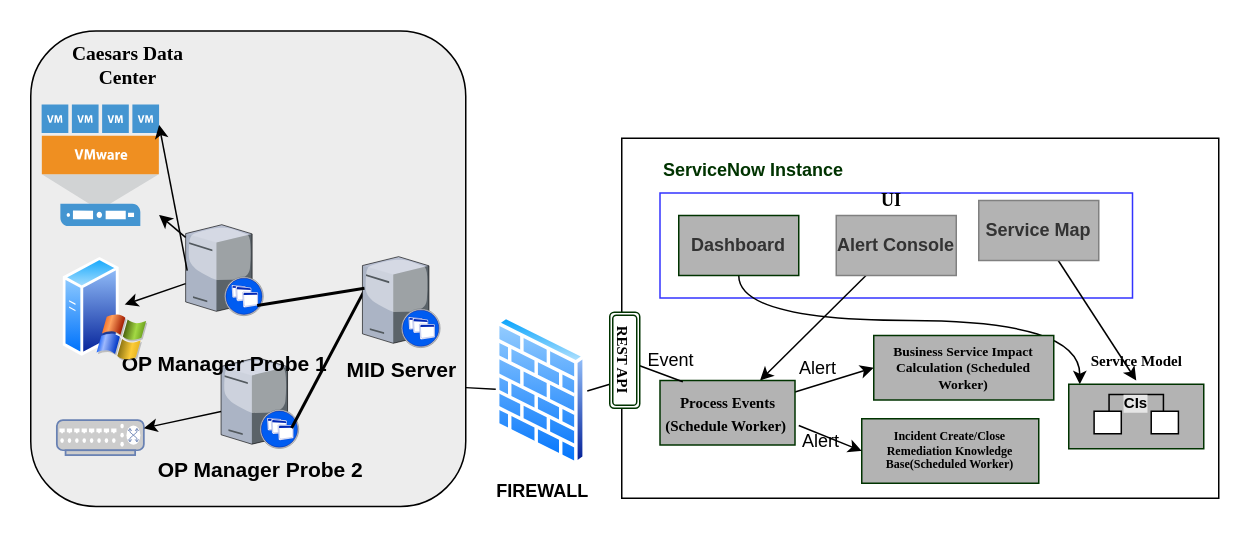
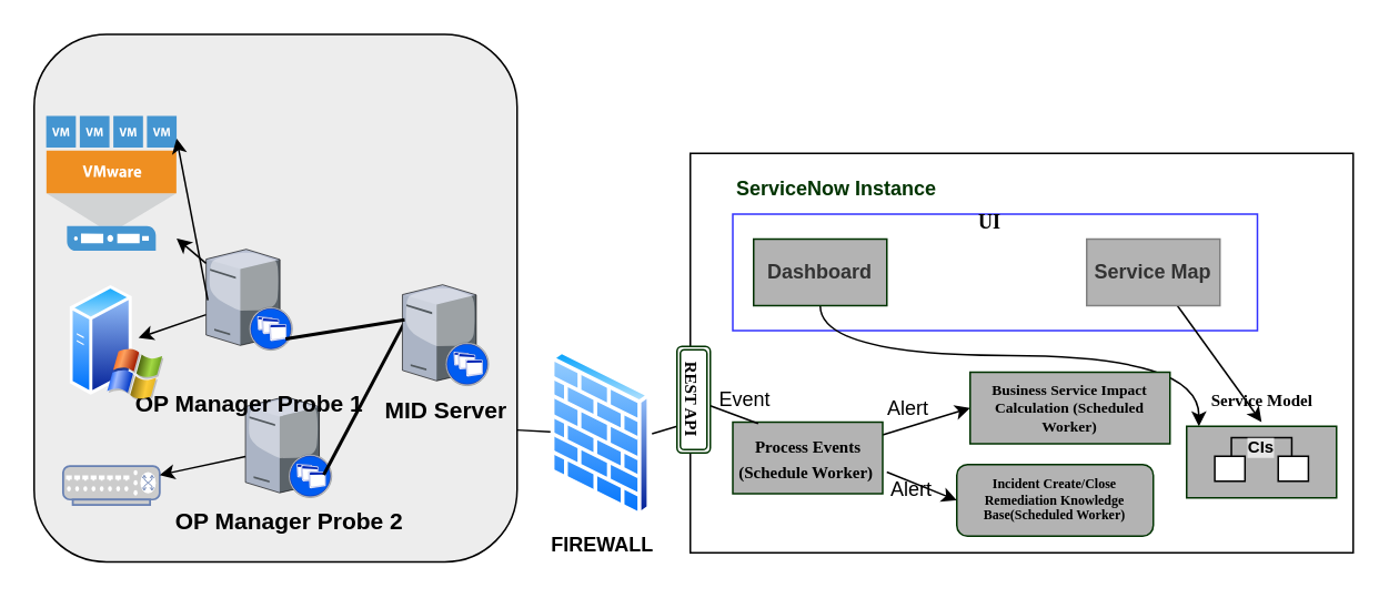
  <mxCell id="0" />
  <mxCell id="1" parent="0" />
  <mxCell id="2" value="" style="group" vertex="1" connectable="0" parent="1"><mxGeometry x="20" y="20" width="290" height="317" as="geometry" /></mxCell>
  <mxCell id="3" value="" style="whiteSpace=wrap;html=1;fillColor=#EDEDED;fontSize=14;strokeColor=#000000;verticalAlign=top;align=center;rounded=1;" vertex="1" parent="2"><mxGeometry width="290" height="317" as="geometry" /></mxCell>
  <mxCell id="4" value="&lt;b&gt;OP Manager Probe 2&lt;/b&gt;" style="verticalLabelPosition=bottom;aspect=fixed;html=1;verticalAlign=top;strokeColor=none;shape=mxgraph.citrix.xenapp_server;fillColor=#66B2FF;gradientColor=#0066CC;fontSize=14;" vertex="1" parent="2"><mxGeometry x="126.875" y="217.694" width="51.795" height="60.654" as="geometry" /></mxCell>
  <mxCell id="5" value="&lt;b&gt;&lt;br&gt;OP Manager Probe 1&lt;/b&gt;" style="verticalLabelPosition=bottom;aspect=fixed;html=1;verticalAlign=top;strokeColor=none;shape=mxgraph.citrix.xenapp_server;fillColor=#66B2FF;gradientColor=#0066CC;fontSize=14;" vertex="1" parent="2"><mxGeometry x="103.25" y="129.131" width="51.795" height="60.654" as="geometry" /></mxCell>
  <mxCell id="6" style="edgeStyle=none;rounded=0;html=1;startSize=10;endSize=10;jettySize=auto;orthogonalLoop=1;fontSize=14;endArrow=none;endFill=0;strokeWidth=2;entryX=0.026;entryY=0.371;entryDx=0;entryDy=0;entryPerimeter=0;exitX=0.908;exitY=0.775;exitDx=0;exitDy=0;exitPerimeter=0;" edge="1" parent="2" source="4" target="7"><mxGeometry relative="1" as="geometry"><mxPoint x="155.875" y="290.129" as="sourcePoint" /><mxPoint x="155.875" y="120.725" as="targetPoint" /></mxGeometry></mxCell>
  <mxCell id="7" value="&lt;b&gt;MID Server&lt;/b&gt;" style="verticalLabelPosition=bottom;aspect=fixed;html=1;verticalAlign=top;strokeColor=none;shape=mxgraph.citrix.xenapp_server;fillColor=#66B2FF;gradientColor=#0066CC;fontSize=14;" vertex="1" parent="2"><mxGeometry x="221.125" y="150.424" width="51.795" height="60.654" as="geometry" /></mxCell>
  <mxCell id="8" style="edgeStyle=none;rounded=0;html=1;startSize=10;endSize=10;jettySize=auto;orthogonalLoop=1;fontSize=14;endArrow=none;endFill=0;strokeWidth=2;entryX=0.026;entryY=0.348;entryDx=0;entryDy=0;entryPerimeter=0;exitX=0.921;exitY=0.888;exitDx=0;exitDy=0;exitPerimeter=0;" edge="1" parent="2" source="5" target="7"><mxGeometry relative="1" as="geometry" /></mxCell>
  <mxCell id="9" value="" style="aspect=fixed;perimeter=ellipsePerimeter;html=1;align=center;shadow=0;dashed=0;spacingTop=3;image;image=img/lib/active_directory/windows_server_2.svg;" vertex="1" parent="2"><mxGeometry x="21.75" y="150.423" width="56.565" height="70.707" as="geometry" /></mxCell>
  <mxCell id="10" style="edgeStyle=none;rounded=0;orthogonalLoop=1;jettySize=auto;html=1;entryX=0.723;entryY=0.452;entryDx=0;entryDy=0;entryPerimeter=0;" edge="1" parent="2" source="5" target="9"><mxGeometry relative="1" as="geometry" /></mxCell>
  <mxCell id="11" value="" style="fontColor=#0066CC;verticalAlign=top;verticalLabelPosition=bottom;labelPosition=center;align=center;html=1;outlineConnect=0;fillColor=#CCCCCC;strokeColor=#6881B3;gradientColor=none;gradientDirection=north;strokeWidth=2;shape=mxgraph.networks.switch;" vertex="1" parent="2"><mxGeometry x="17.4" y="259.364" width="58" height="23.366" as="geometry" /></mxCell>
  <mxCell id="12" style="edgeStyle=none;rounded=0;orthogonalLoop=1;jettySize=auto;html=1;" edge="1" parent="2" source="4" target="11"><mxGeometry relative="1" as="geometry" /></mxCell>
  <mxCell id="13" value="" style="pointerEvents=1;shadow=0;dashed=0;html=1;strokeColor=none;fillColor=#4495D1;labelPosition=center;verticalLabelPosition=bottom;verticalAlign=top;align=center;outlineConnect=0;shape=mxgraph.veeam.vmware_host;" vertex="1" parent="2"><mxGeometry x="7.25" y="49.069" width="78.3" height="81.002" as="geometry" /></mxCell>
  <mxCell id="14" style="rounded=0;orthogonalLoop=1;jettySize=auto;html=1;" edge="1" parent="2" source="5" target="13"><mxGeometry relative="1" as="geometry" /></mxCell>
  <mxCell id="15" style="rounded=0;orthogonalLoop=1;jettySize=auto;html=1;exitX=0.02;exitY=0.504;exitDx=0;exitDy=0;exitPerimeter=0;" edge="1" parent="2" source="5"><mxGeometry relative="1" as="geometry"><mxPoint x="123.25" y="62.313" as="sourcePoint" /><mxPoint x="85.55" y="62.594" as="targetPoint" /></mxGeometry></mxCell>
- <mxCell id="16" value="&lt;b&gt;Caesars Data Center&lt;/b&gt;" style="text;html=1;strokeColor=none;fillColor=none;align=center;verticalAlign=middle;whiteSpace=wrap;rounded=0;fontFamily=Verdana;fontSize=13;" vertex="1" parent="2"><mxGeometry x="7.25" y="15.577" width="116" height="15.577" as="geometry" /></mxCell>
  <mxCell id="17" value="" style="rounded=0;whiteSpace=wrap;html=1;" vertex="1" parent="1"><mxGeometry x="414" y="91.5" width="398" height="240" as="geometry" /></mxCell>
  <mxCell id="18" style="edgeStyle=none;rounded=0;orthogonalLoop=1;jettySize=auto;html=1;exitX=1;exitY=0.5;exitDx=0;exitDy=0;entryX=0.75;entryY=1;entryDx=0;entryDy=0;endArrow=none;endFill=0;fontFamily=Verdana;fontSize=10;" edge="1" parent="1" source="19" target="43"><mxGeometry relative="1" as="geometry" /></mxCell>
  <mxCell id="19" value="&lt;b&gt;FIREWALL&lt;/b&gt;" style="aspect=fixed;perimeter=ellipsePerimeter;html=1;align=center;shadow=0;dashed=0;spacingTop=3;image;image=img/lib/active_directory/firewall.svg;" vertex="1" parent="1"><mxGeometry x="330" y="210" width="61" height="100" as="geometry" /></mxCell>
  <mxCell id="20" value="" style="rounded=0;whiteSpace=wrap;html=1;strokeColor=#3333FF;" vertex="1" parent="1"><mxGeometry x="439.5" y="128" width="315" height="70" as="geometry" /></mxCell>
  <mxCell id="21" style="edgeStyle=orthogonalEdgeStyle;rounded=0;orthogonalLoop=1;jettySize=auto;html=1;entryX=0.082;entryY=0;entryDx=0;entryDy=0;entryPerimeter=0;fontFamily=Verdana;fontSize=8;curved=1;" edge="1" parent="1" source="22" target="33"><mxGeometry relative="1" as="geometry"><Array as="points"><mxPoint x="492" y="213" /><mxPoint x="719" y="213" /></Array></mxGeometry></mxCell>
  <mxCell id="22" value="Dashboard" style="rounded=0;whiteSpace=wrap;html=1;fillColor=#B3B3B3;strokeColor=#003300;fontColor=#333333;fontStyle=1" vertex="1" parent="1"><mxGeometry x="452" y="143" width="80" height="40" as="geometry" /></mxCell>
- <mxCell id="23" style="rounded=0;orthogonalLoop=1;jettySize=auto;html=1;fontFamily=Verdana;fontSize=8;" edge="1" parent="1" source="24" target="30"><mxGeometry relative="1" as="geometry" /></mxCell>
- <mxCell id="24" value="Alert Console" style="rounded=0;whiteSpace=wrap;html=1;fillColor=#B3B3B3;strokeColor=#808080;fontColor=#333333;fontStyle=1" vertex="1" parent="1"><mxGeometry x="557" y="143" width="80" height="40" as="geometry" /></mxCell>
  <mxCell id="25" style="edgeStyle=none;rounded=0;orthogonalLoop=1;jettySize=auto;html=1;fontFamily=Verdana;fontSize=8;" edge="1" parent="1" source="26"><mxGeometry relative="1" as="geometry"><mxPoint x="757" y="253" as="targetPoint" /></mxGeometry></mxCell>
- <mxCell id="26" value="Service Map" style="rounded=0;whiteSpace=wrap;html=1;fillColor=#B3B3B3;strokeColor=#808080;fontColor=#333333;fontStyle=1" vertex="1" parent="1"><mxGeometry x="652" y="133" width="80" height="40" as="geometry" /></mxCell>
+ <mxCell id="26" value="Service Map" style="rounded=0;whiteSpace=wrap;html=1;fillColor=#B3B3B3;strokeColor=#808080;fontColor=#333333;fontStyle=1" vertex="1" parent="1"><mxGeometry x="652" y="143" width="80" height="40" as="geometry" /></mxCell>
  <mxCell id="27" value="&lt;b&gt;&lt;font face=&quot;Verdana&quot;&gt;UI&lt;/font&gt;&lt;/b&gt;" style="text;html=1;strokeColor=none;fillColor=none;align=center;verticalAlign=middle;whiteSpace=wrap;rounded=0;" vertex="1" parent="1"><mxGeometry x="574" y="123" width="40" height="20" as="geometry" /></mxCell>
  <mxCell id="28" value="&lt;b&gt;&lt;font color=&quot;#003300&quot;&gt;ServiceNow Instance&lt;/font&gt;&lt;/b&gt;" style="text;html=1;strokeColor=none;fillColor=none;align=center;verticalAlign=middle;whiteSpace=wrap;rounded=0;" vertex="1" parent="1"><mxGeometry x="432" y="103" width="140" height="20" as="geometry" /></mxCell>
  <mxCell id="29" style="rounded=0;orthogonalLoop=1;jettySize=auto;html=1;entryX=0;entryY=0.5;entryDx=0;entryDy=0;" edge="1" parent="1" source="30" target="32"><mxGeometry relative="1" as="geometry" /></mxCell>
  <mxCell id="30" value="&lt;b style=&quot;font-family: &amp;#34;verdana&amp;#34; ; font-size: 10px ; white-space: normal&quot;&gt;Process Events (Schedule Worker)&amp;nbsp;&lt;/b&gt;" style="rounded=0;whiteSpace=wrap;html=1;strokeColor=#003300;fillColor=#B3B3B3;" vertex="1" parent="1"><mxGeometry x="439.5" y="253" width="90" height="43" as="geometry" /></mxCell>
- <mxCell id="31" value="&lt;b style=&quot;white-space: normal; font-size: 8px;&quot;&gt;Incident Create/Close Remediation Knowledge Base(Scheduled Worker)&lt;/b&gt;" style="rounded=0;whiteSpace=wrap;html=1;strokeColor=#003300;fillColor=#B3B3B3;fontFamily=Verdana;fontSize=8;" vertex="1" parent="1"><mxGeometry x="574" y="278.5" width="118" height="43" as="geometry" /></mxCell>
+ <mxCell id="31" value="&lt;b style=&quot;white-space: normal; font-size: 8px;&quot;&gt;Incident Create/Close Remediation Knowledge Base(Scheduled Worker)&lt;/b&gt;" style="whiteSpace=wrap;html=1;strokeColor=#003300;fillColor=#B3B3B3;fontFamily=Verdana;fontSize=8;rounded=1;" vertex="1" parent="1"><mxGeometry x="574" y="278.5" width="118" height="43" as="geometry" /></mxCell>
  <mxCell id="32" value="&lt;b style=&quot;white-space: normal; font-size: 9px;&quot;&gt;&lt;font style=&quot;font-size: 9px;&quot;&gt;Business Service Impact Calculation&amp;nbsp;(Scheduled Worker)&lt;/font&gt;&lt;/b&gt;" style="rounded=0;whiteSpace=wrap;html=1;strokeColor=#003300;fillColor=#B3B3B3;fontFamily=Verdana;fontSize=9;spacing=0;" vertex="1" parent="1"><mxGeometry x="582" y="223" width="120" height="43" as="geometry" /></mxCell>
  <mxCell id="33" value="" style="rounded=0;whiteSpace=wrap;html=1;strokeColor=#003300;fillColor=#B3B3B3;" vertex="1" parent="1"><mxGeometry x="712" y="255.5" width="90" height="43" as="geometry" /></mxCell>
  <mxCell id="34" style="rounded=0;orthogonalLoop=1;jettySize=auto;html=1;entryX=0;entryY=0.5;entryDx=0;entryDy=0;" edge="1" parent="1" target="31"><mxGeometry relative="1" as="geometry"><mxPoint x="532" y="283" as="sourcePoint" /><mxPoint x="582" y="254.5" as="targetPoint" /></mxGeometry></mxCell>
  <mxCell id="35" value="Event" style="text;html=1;strokeColor=none;fillColor=none;align=center;verticalAlign=middle;whiteSpace=wrap;rounded=0;" vertex="1" parent="1"><mxGeometry x="432" y="234.5" width="30" height="10" as="geometry" /></mxCell>
  <mxCell id="36" value="Alert" style="text;html=1;strokeColor=none;fillColor=none;align=center;verticalAlign=middle;whiteSpace=wrap;rounded=0;" vertex="1" parent="1"><mxGeometry x="532" y="288.5" width="30" height="10" as="geometry" /></mxCell>
  <mxCell id="37" value="Alert" style="text;html=1;strokeColor=none;fillColor=none;align=center;verticalAlign=middle;whiteSpace=wrap;rounded=0;" vertex="1" parent="1"><mxGeometry x="529.5" y="239.5" width="30" height="10" as="geometry" /></mxCell>
  <mxCell id="38" value="" style="whiteSpace=wrap;html=1;" vertex="1" parent="1"><mxGeometry x="766.976" y="273.5" width="18.129" height="15" as="geometry" /></mxCell>
  <mxCell id="39" value="" style="whiteSpace=wrap;html=1;" vertex="1" parent="1"><mxGeometry x="728.904" y="273.5" width="18.129" height="15" as="geometry" /></mxCell>
  <mxCell id="40" value="&lt;b&gt;CIs&lt;/b&gt;" style="shape=partialRectangle;whiteSpace=wrap;html=1;bottom=1;right=1;left=1;top=0;fillColor=none;routingCenterX=-0.5;labelBackgroundColor=#E6E6E6;strokeColor=#000000;direction=west;fontSize=10;" vertex="1" parent="1"><mxGeometry x="738.875" y="262.25" width="36.259" height="11.25" as="geometry" /></mxCell>
  <mxCell id="41" value="Service Model" style="text;html=1;strokeColor=none;fillColor=none;align=center;verticalAlign=middle;whiteSpace=wrap;rounded=0;fontFamily=Verdana;fontSize=10;fontStyle=1" vertex="1" parent="1"><mxGeometry x="708.5" y="229.5" width="97" height="20" as="geometry" /></mxCell>
  <mxCell id="42" style="edgeStyle=none;rounded=0;orthogonalLoop=1;jettySize=auto;html=1;entryX=0.169;entryY=0.019;entryDx=0;entryDy=0;entryPerimeter=0;fontFamily=Verdana;fontSize=10;endArrow=none;endFill=0;" edge="1" parent="1" source="43" target="30"><mxGeometry relative="1" as="geometry" /></mxCell>
  <mxCell id="43" value="&lt;b&gt;REST API&lt;/b&gt;" style="shape=ext;double=1;rounded=1;whiteSpace=wrap;html=1;strokeColor=#003300;fillColor=#FFFFFF;fontFamily=Verdana;fontSize=10;rotation=90;" vertex="1" parent="1"><mxGeometry x="384" y="229.5" width="64" height="20" as="geometry" /></mxCell>
  <mxCell id="44" style="edgeStyle=none;rounded=0;orthogonalLoop=1;jettySize=auto;html=1;exitX=1;exitY=0.75;exitDx=0;exitDy=0;endArrow=none;endFill=0;fontFamily=Verdana;fontSize=10;" edge="1" parent="1" source="3" target="19"><mxGeometry relative="1" as="geometry" /></mxCell>
